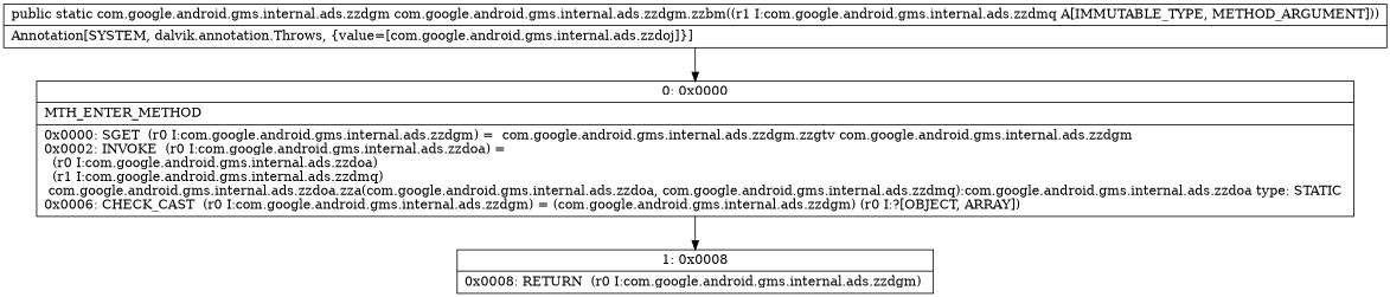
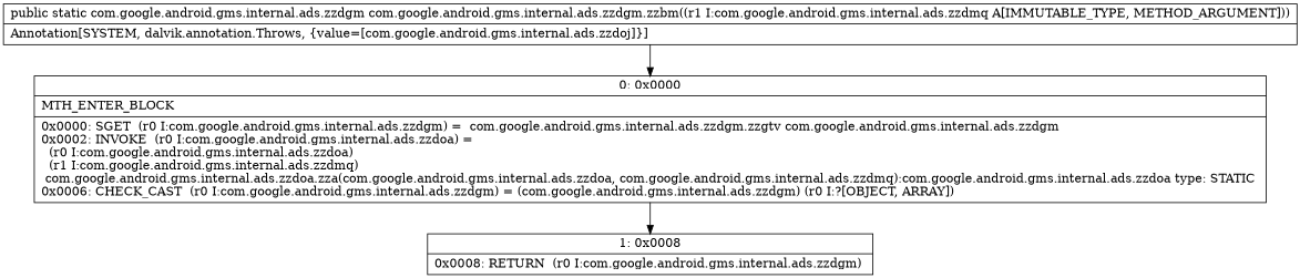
  digraph {
    node [shape=record]
-   n1 [label="{0\:\ 0x0000|MTH_ENTER_METHOD\l|0x0000: SGET  (r0 I:com.google.android.gms.internal.ads.zzdgm) =  com.google.android.gms.internal.ads.zzdgm.zzgtv com.google.android.gms.internal.ads.zzdgm \l0x0002: INVOKE  (r0 I:com.google.android.gms.internal.ads.zzdoa) = \l  (r0 I:com.google.android.gms.internal.ads.zzdoa)\l  (r1 I:com.google.android.gms.internal.ads.zzdmq)\l com.google.android.gms.internal.ads.zzdoa.zza(com.google.android.gms.internal.ads.zzdoa, com.google.android.gms.internal.ads.zzdmq):com.google.android.gms.internal.ads.zzdoa type: STATIC \l0x0006: CHECK_CAST  (r0 I:com.google.android.gms.internal.ads.zzdgm) = (com.google.android.gms.internal.ads.zzdgm) (r0 I:?[OBJECT, ARRAY]) \l}"]
+   n1 [label="{0\:\ 0x0000|MTH_ENTER_BLOCK\l|0x0000: SGET  (r0 I:com.google.android.gms.internal.ads.zzdgm) =  com.google.android.gms.internal.ads.zzdgm.zzgtv com.google.android.gms.internal.ads.zzdgm \l0x0002: INVOKE  (r0 I:com.google.android.gms.internal.ads.zzdoa) = \l  (r0 I:com.google.android.gms.internal.ads.zzdoa)\l  (r1 I:com.google.android.gms.internal.ads.zzdmq)\l com.google.android.gms.internal.ads.zzdoa.zza(com.google.android.gms.internal.ads.zzdoa, com.google.android.gms.internal.ads.zzdmq):com.google.android.gms.internal.ads.zzdoa type: STATIC \l0x0006: CHECK_CAST  (r0 I:com.google.android.gms.internal.ads.zzdgm) = (com.google.android.gms.internal.ads.zzdgm) (r0 I:?[OBJECT, ARRAY]) \l}"]
    n2 [label="{1\:\ 0x0008|0x0008: RETURN  (r0 I:com.google.android.gms.internal.ads.zzdgm) \l}"]
    n3 [label="{public static com.google.android.gms.internal.ads.zzdgm com.google.android.gms.internal.ads.zzdgm.zzbm((r1 I:com.google.android.gms.internal.ads.zzdmq A[IMMUTABLE_TYPE, METHOD_ARGUMENT]))  | Annotation[SYSTEM, dalvik.annotation.Throws, \{value=[com.google.android.gms.internal.ads.zzdoj]\}]\l}"]
    n1 -> n2
    n3 -> n1
  }
